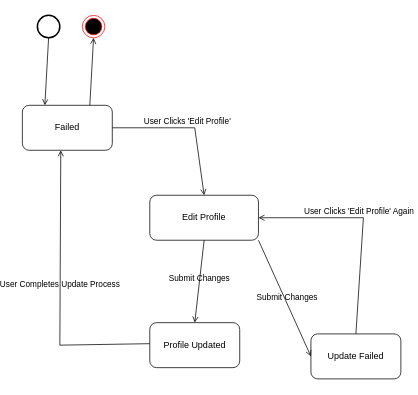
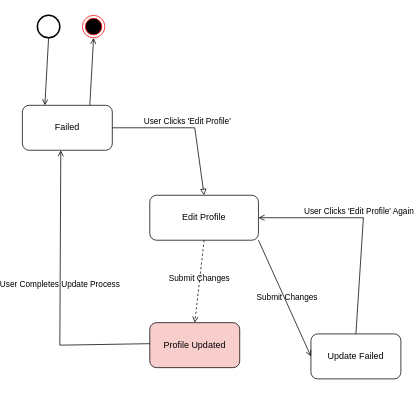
  <mxCell id="0" />
  <mxCell id="1" parent="0" />
  <mxCell id="2" value="" style="ellipse;html=1;shape=endState;fillColor=#000000;strokeColor=#ff0000;" vertex="1" parent="1"><mxGeometry x="100" y="20" width="30" height="30" as="geometry" /></mxCell>
  <mxCell id="3" value="" style="strokeWidth=2;html=1;shape=mxgraph.flowchart.start_2;whiteSpace=wrap;" vertex="1" parent="1"><mxGeometry x="40" y="20" width="30" height="30" as="geometry" /></mxCell>
  <mxCell id="4" value="Failed" style="rounded=1;whiteSpace=wrap;html=1;" vertex="1" parent="1"><mxGeometry x="20" y="140" width="120" height="60" as="geometry" /></mxCell>
  <mxCell id="5" value="" style="endArrow=open;html=1;rounded=0;align=center;verticalAlign=bottom;endFill=0;labelBackgroundColor=none;exitX=0.5;exitY=1;exitDx=0;exitDy=0;exitPerimeter=0;entryX=0.25;entryY=0;entryDx=0;entryDy=0;" edge="1" parent="1" source="3" target="4"><mxGeometry relative="1" as="geometry"><mxPoint x="-100" y="230" as="sourcePoint" /><mxPoint x="55" y="110" as="targetPoint" /></mxGeometry></mxCell>
  <mxCell id="6" value="" style="resizable=0;html=1;align=center;verticalAlign=top;labelBackgroundColor=none;" connectable="0" vertex="1" parent="5"><mxGeometry relative="1" as="geometry" /></mxCell>
  <mxCell id="7" value="" style="endArrow=open;html=1;rounded=0;align=center;verticalAlign=bottom;endFill=0;labelBackgroundColor=none;entryX=0.5;entryY=1;entryDx=0;entryDy=0;exitX=0.75;exitY=0;exitDx=0;exitDy=0;" edge="1" parent="1" source="4" target="2"><mxGeometry relative="1" as="geometry"><mxPoint x="300" y="110" as="sourcePoint" /><mxPoint x="60" y="150" as="targetPoint" /></mxGeometry></mxCell>
  <mxCell id="8" value="" style="resizable=0;html=1;align=center;verticalAlign=top;labelBackgroundColor=none;" connectable="0" vertex="1" parent="7"><mxGeometry relative="1" as="geometry" /></mxCell>
  <mxCell id="9" value="Edit Profile" style="rounded=1;whiteSpace=wrap;html=1;" vertex="1" parent="1"><mxGeometry x="190" y="260" width="145" height="60" as="geometry" /></mxCell>
- <mxCell id="10" value="User Clicks 'Edit Profile'" style="endArrow=open;html=1;rounded=0;align=center;verticalAlign=bottom;endFill=0;labelBackgroundColor=none;exitX=1;exitY=0.5;exitDx=0;exitDy=0;entryX=0.5;entryY=0;entryDx=0;entryDy=0;" edge="1" parent="1" source="4" target="9"><mxGeometry relative="1" as="geometry"><mxPoint x="-10" y="310" as="sourcePoint" /><mxPoint x="150" y="310" as="targetPoint" /><Array as="points"><mxPoint x="250" y="170" /></Array></mxGeometry></mxCell>
- <mxCell id="11" value="Profile Updated " style="rounded=1;whiteSpace=wrap;html=1;" vertex="1" parent="1"><mxGeometry x="190" y="430" width="120" height="60" as="geometry" /></mxCell>
- <mxCell id="12" value="Submit Changes" style="endArrow=open;html=1;rounded=0;align=center;verticalAlign=bottom;endFill=0;labelBackgroundColor=none;exitX=0.5;exitY=1;exitDx=0;exitDy=0;entryX=0.5;entryY=0;entryDx=0;entryDy=0;" edge="1" parent="1" source="9" target="11"><mxGeometry x="0.091" relative="1" as="geometry"><mxPoint x="260" y="330" as="sourcePoint" /><mxPoint x="250" y="390" as="targetPoint" /><mxPoint as="offset" /></mxGeometry></mxCell>
+ <mxCell id="10" value="User Clicks 'Edit Profile'" style="endArrow=block;html=1;rounded=0;align=center;verticalAlign=bottom;endFill=0;labelBackgroundColor=none;exitX=1;exitY=0.5;exitDx=0;exitDy=0;entryX=0.5;entryY=0;entryDx=0;entryDy=0;" edge="1" parent="1" source="4" target="9"><mxGeometry relative="1" as="geometry"><mxPoint x="-10" y="310" as="sourcePoint" /><mxPoint x="150" y="310" as="targetPoint" /><Array as="points"><mxPoint x="250" y="170" /></Array></mxGeometry></mxCell>
+ <mxCell id="11" value="Profile Updated " style="rounded=1;whiteSpace=wrap;html=1;fillColor=#f8cecc;" vertex="1" parent="1"><mxGeometry x="190" y="430" width="120" height="60" as="geometry" /></mxCell>
+ <mxCell id="12" value="Submit Changes" style="endArrow=open;html=1;rounded=0;align=center;verticalAlign=bottom;endFill=0;labelBackgroundColor=none;exitX=0.5;exitY=1;exitDx=0;exitDy=0;entryX=0.5;entryY=0;entryDx=0;entryDy=0;dashed=1;" edge="1" parent="1" source="9" target="11"><mxGeometry x="0.091" relative="1" as="geometry"><mxPoint x="260" y="330" as="sourcePoint" /><mxPoint x="250" y="390" as="targetPoint" /><mxPoint as="offset" /></mxGeometry></mxCell>
  <mxCell id="13" value="User Completes Update Process" style="endArrow=open;html=1;rounded=0;align=center;verticalAlign=bottom;endFill=0;labelBackgroundColor=none;entryX=0.427;entryY=1.033;entryDx=0;entryDy=0;entryPerimeter=0;exitX=0;exitY=0.5;exitDx=0;exitDy=0;" edge="1" parent="1"><mxGeometry x="0.011" relative="1" as="geometry"><mxPoint x="190" y="458.02" as="sourcePoint" /><mxPoint x="71.24" y="200" as="targetPoint" /><Array as="points"><mxPoint x="70" y="460" /></Array><mxPoint as="offset" /></mxGeometry></mxCell>
  <mxCell id="14" value="Update Failed  " style="rounded=1;whiteSpace=wrap;html=1;" vertex="1" parent="1"><mxGeometry x="405" y="445" width="120" height="60" as="geometry" /></mxCell>
  <mxCell id="15" value="Submit Changes" style="endArrow=open;html=1;rounded=0;align=center;verticalAlign=bottom;endFill=0;labelBackgroundColor=none;exitX=1;exitY=1;exitDx=0;exitDy=0;entryX=0;entryY=0.5;entryDx=0;entryDy=0;" edge="1" parent="1" source="9" target="14"><mxGeometry x="0.091" relative="1" as="geometry"><mxPoint x="260" y="330" as="sourcePoint" /><mxPoint x="260" y="440" as="targetPoint" /><Array as="points" /><mxPoint as="offset" /></mxGeometry></mxCell>
  <mxCell id="16" value="User Clicks 'Edit Profile' Again" style="endArrow=open;html=1;rounded=0;align=center;verticalAlign=bottom;endFill=0;labelBackgroundColor=none;entryX=1;entryY=0.5;entryDx=0;entryDy=0;exitX=0.5;exitY=0;exitDx=0;exitDy=0;" edge="1" parent="1" source="14" target="9"><mxGeometry x="0.088" relative="1" as="geometry"><mxPoint x="405" y="330" as="sourcePoint" /><mxPoint x="425" y="470" as="targetPoint" /><Array as="points"><mxPoint x="475" y="290" /></Array><mxPoint as="offset" /></mxGeometry></mxCell>
